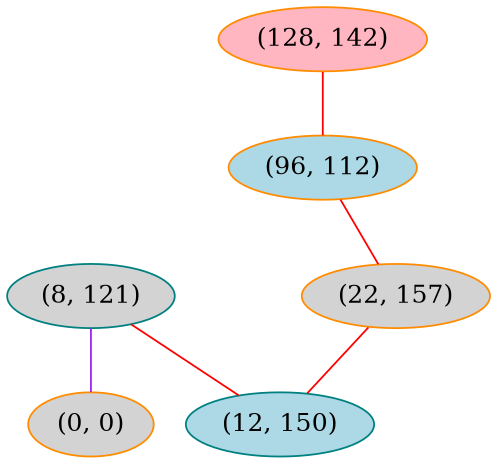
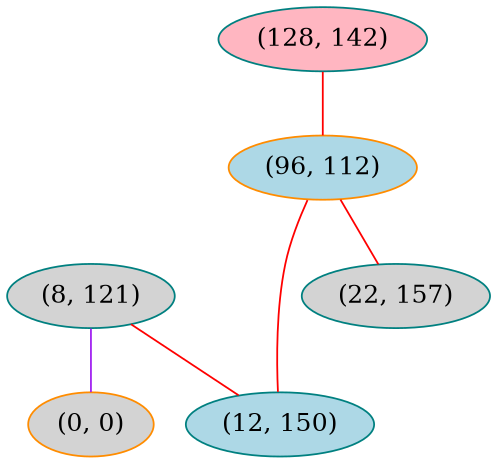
  graph {
    node [color=teal fillcolor=lightgrey style=filled]
    edge [color=red weight=1]
    "(8, 121)"
    "(0, 0)" [color=darkorange]
    "(12, 150)" [fillcolor=lightblue]
-   "(128, 142)" [color=darkorange fillcolor=lightpink]
+   "(128, 142)" [fillcolor=lightpink]
    "(96, 112)" [color=darkorange fillcolor=lightblue]
-   "(22, 157)" [color=darkorange]
+   "(22, 157)"
    "(8, 121)" -- "(0, 0)" [color=purple weight=4]
    "(8, 121)" -- "(12, 150)"
    "(128, 142)" -- "(96, 112)"
    "(96, 112)" -- "(22, 157)"
-   "(22, 157)" -- "(12, 150)"
+   "(96, 112)" -- "(12, 150)"
  }
